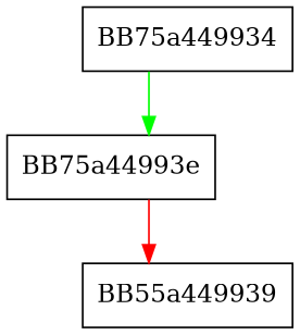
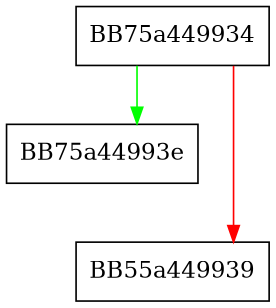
  digraph {
    splines=ortho
    node [shape=box]
    BB75a449934
    BB75a44993e
    n3 [label=BB55a449939]
    BB75a449934 -> BB75a44993e [color=green]
-   BB75a44993e -> n3 [color=red]
+   BB75a449934 -> n3 [color=red]
  }
